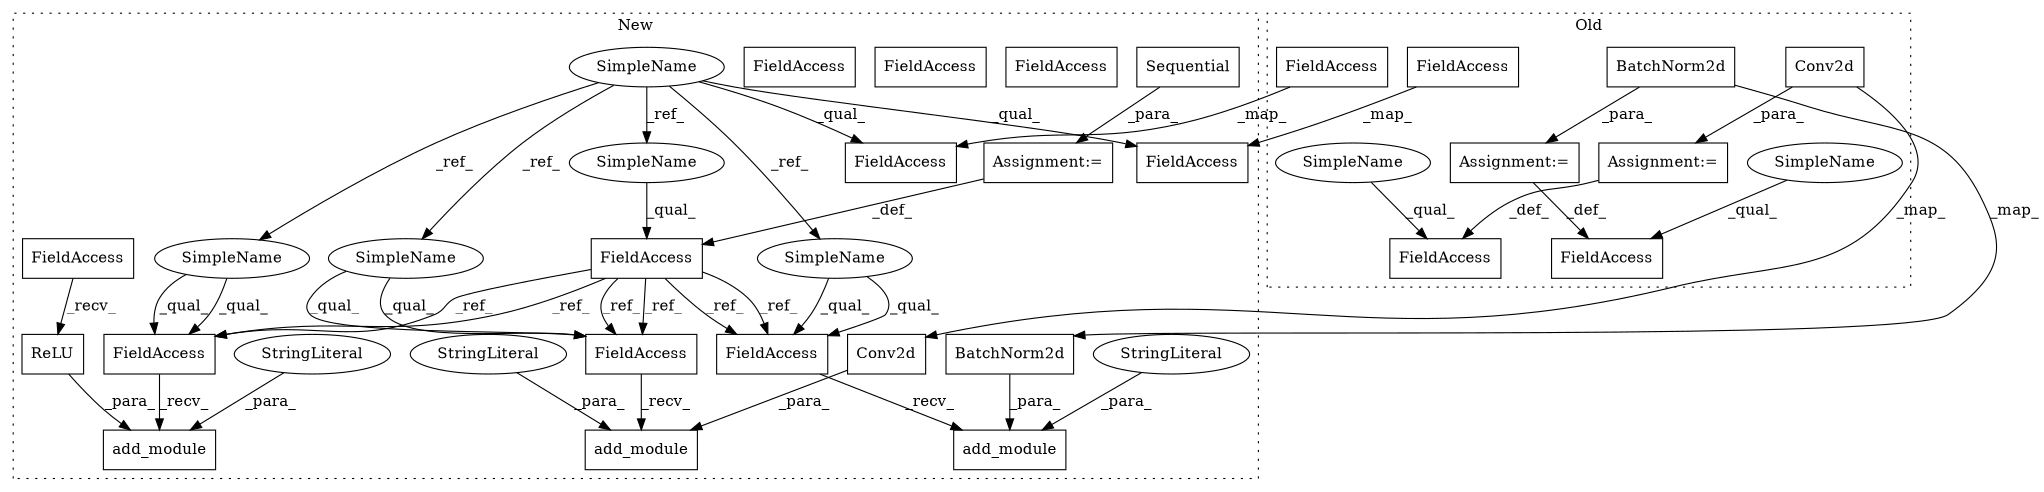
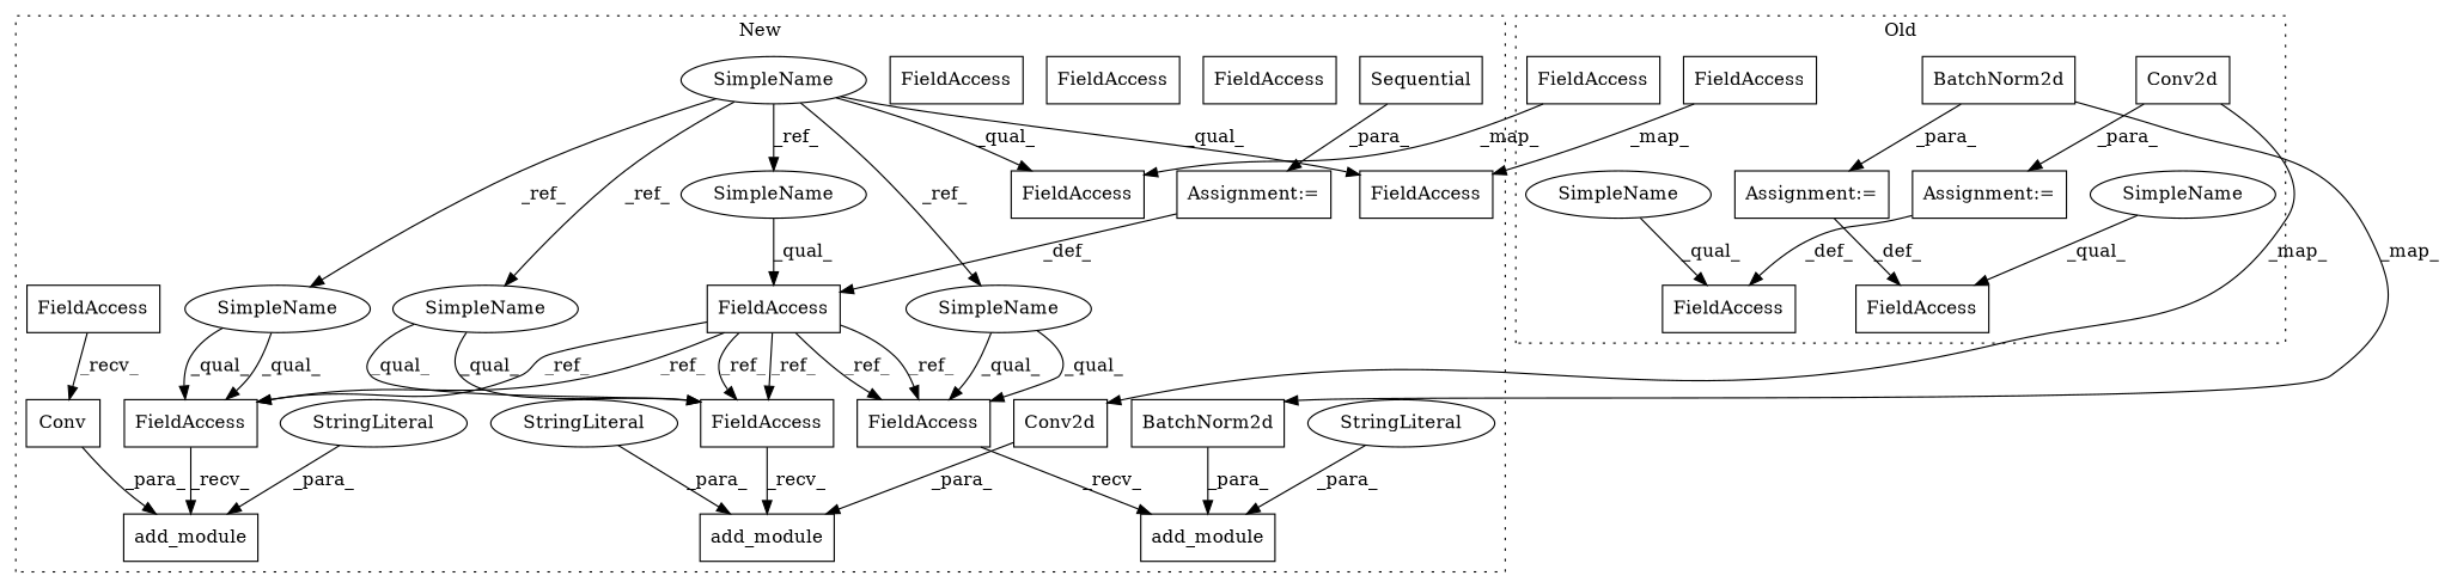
  digraph {
    node [a=22 l=4 s=17348 shape=box]
    n1 [a=32 l="12,1" label=BatchNorm2d s="12495,12539"]
    n2 [a=7 l=1 label="Assignment:=" s=12485]
    n3 [l=12 label=FieldAccess s=12473]
    n4 [l=14 label=FieldAccess s=12391]
    n5 [a=32 l="7,1" label=Conv2d s="12415,12466"]
    n6 [a=7 l=1 label="Assignment:=" s=12405]
    n7 [l=22 label=FieldAccess s=12798]
    n8 [l=22 label=FieldAccess s=12944]
    n9 [a=42 label=SimpleName s=12473 shape=ellipse]
    n10 [a=42 label=SimpleName s=12391 shape=ellipse]
    n11 [a=32 l="12,1" label=BatchNorm2d s="17392,17436"]
    n12 [a=32 l="11,1" label=add_module s="17367,17437"]
    n13 [a=45 label=StringLiteral s=17378 shape=ellipse]
    n14 [a=32 l=12 label=Sequential s=17166]
    n15 [l=18 label=FieldAccess]
    n16 [a=32 l="11,1" label=add_module s="17203,17236"]
    n17 [l=18 label=FieldAccess s=17184]
    n18 [a=45 l=6 label=StringLiteral s=17214 shape=ellipse]
    n19 [a=32 l="11,1" label=add_module s="17262,17341"]
    n20 [l=18 label=FieldAccess s=17243]
-   n21 [a=32 l=6 label=ReLU s=17230]
+   n21 [a=32 l=6 label=Conv s=17230]
    n22 [l=8 label=FieldAccess s=17221]
    n23 [a=45 l=6 label=StringLiteral s=17273 shape=ellipse]
    n24 [l=18 label=FieldAccess s=17138]
    n25 [a=42 label=SimpleName s=16999 shape=ellipse]
    n26 [a=32 l="7,1" label=Conv2d s="17289,17340"]
    n27 [a=7 l=1 label="Assignment:=" s=17156]
    n28 [l=22 label=FieldAccess s=17837]
    n29 [l=22 label=FieldAccess s=17982]
    n30 [a=42 label=SimpleName s=17138 shape=ellipse]
    n31 [a=42 label=SimpleName s=17184 shape=ellipse]
    n32 [a=42 label=SimpleName s=17243 shape=ellipse]
    n33 [a=42 label=SimpleName shape=ellipse]
    n34 [l=18 label=FieldAccess s=17243]
    n35 [l=18 label=FieldAccess s=17184]
    n36 [l=18 label=FieldAccess]
    subgraph cluster_1 {
      label=Old
      style=dotted
      n1
      n2
      n3
      n4
      n5
      n6
      n7
      n8
      n9
      n10
    }
    subgraph cluster_2 {
      label=New
      style=dotted
      n11
      n12
      n13
      n14
      n15
      n16
      n17
      n18
      n19
      n20
      n21
      n22
      n23
      n24
      n25
      n26
      n27
      n28
      n29
      n30
      n31
      n32
      n33
      n34
      n35
      n36
    }
    n1 -> n2 [label=_para_]
    n1 -> n11 [label=_map_]
    n2 -> n3 [label=_def_]
    n5 -> n6 [label=_para_]
    n5 -> n26 [label=_map_]
    n6 -> n4 [label=_def_]
    n7 -> n28 [label=_map_]
    n8 -> n29 [label=_map_]
    n9 -> n3 [label=_qual_]
    n10 -> n4 [label=_qual_]
    n11 -> n12 [label=_para_]
    n13 -> n12 [label=_para_]
    n14 -> n27 [label=_para_]
    n18 -> n16 [label=_para_]
    n21 -> n16 [label=_para_]
    n22 -> n21 [label=_recv_]
    n23 -> n19 [label=_para_]
    n24 -> n34 [label=_ref_]
    n24 -> n34 [label=_ref_]
    n24 -> n35 [label=_ref_]
    n24 -> n35 [label=_ref_]
    n24 -> n36 [label=_ref_]
    n24 -> n36 [label=_ref_]
    n25 -> n28 [label=_qual_]
    n25 -> n29 [label=_qual_]
    n25 -> n30 [label=_ref_]
    n25 -> n31 [label=_ref_]
    n25 -> n32 [label=_ref_]
    n25 -> n33 [label=_ref_]
    n26 -> n19 [label=_para_]
    n27 -> n24 [label=_def_]
    n30 -> n24 [label=_qual_]
    n31 -> n35 [label=_qual_]
    n31 -> n35 [label=_qual_]
    n32 -> n34 [label=_qual_]
    n32 -> n34 [label=_qual_]
    n33 -> n36 [label=_qual_]
    n33 -> n36 [label=_qual_]
    n34 -> n19 [label=_recv_]
    n35 -> n16 [label=_recv_]
    n36 -> n12 [label=_recv_]
  }
